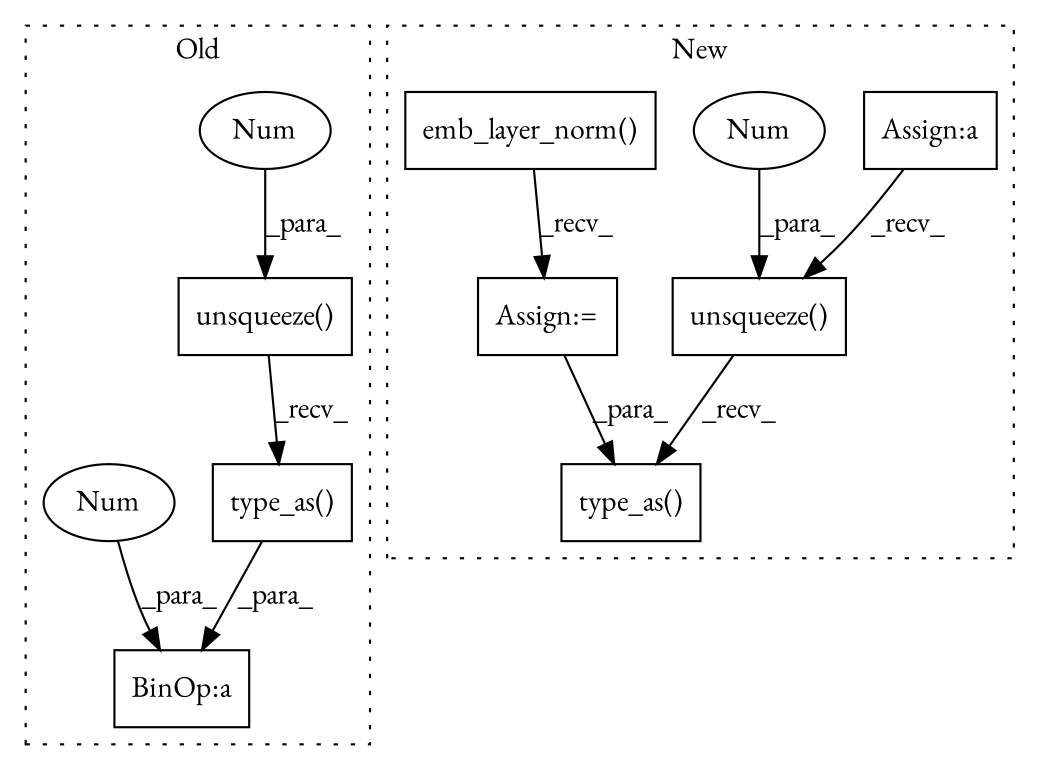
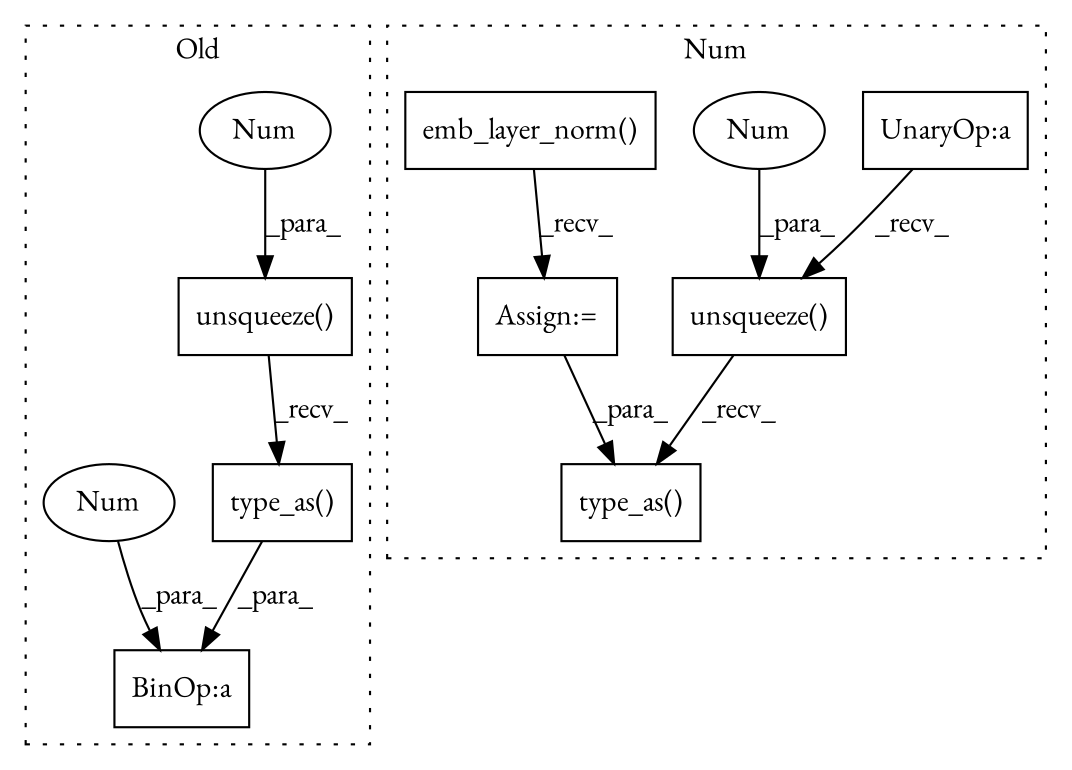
  digraph {
    fontname="EB Garamond"
    node [a=75 fontname="EB Garamond" l=2 shape=box]
    edge [fontname="EB Garamond"]
    n1 [l="23,1" label="unsqueeze()" s="6308,6333"]
    n2 [a=76 label=Num s=6331 shape=ellipse]
    n3 [l="35,1" label="type_as()" s="6308,6344"]
    n4 [a=82 l=3 label="BinOp:a" s=6305]
    n5 [a=76 l=1 label=Num s=6304 shape=ellipse]
    n6 [l="38,1" label="type_as()" s="6327,6366"]
    n7 [l="26,1" label="unsqueeze()" s="6327,6355"]
-   n8 [a=61 l=15 label="Assign:a" s=6327]
+   n8 [a=61 l=15 label="UnaryOp:a" s=6327]
    n9 [a=76 label=Num s=6353 shape=ellipse]
    n10 [l="20,1" label="emb_layer_norm()" s="6118,6139"]
    n11 [a=68 l=3 label="Assign:=" s=6115]
    subgraph cluster_1 {
      label=Old
      style=dotted
      n1
      n2
      n3
      n4
      n5
    }
    subgraph cluster_2 {
-     label=New
+     label=Num
      style=dotted
      n6
      n7
      n8
      n9
      n10
      n11
    }
    n1 -> n3 [label=_recv_]
    n2 -> n1 [label=_para_]
    n3 -> n4 [label=_para_]
    n5 -> n4 [label=_para_]
    n7 -> n6 [label=_recv_]
    n8 -> n7 [label=_recv_]
    n9 -> n7 [label=_para_]
    n10 -> n11 [label=_recv_]
    n11 -> n6 [label=_para_]
  }
